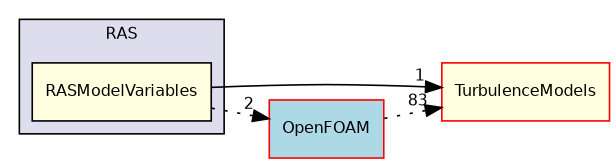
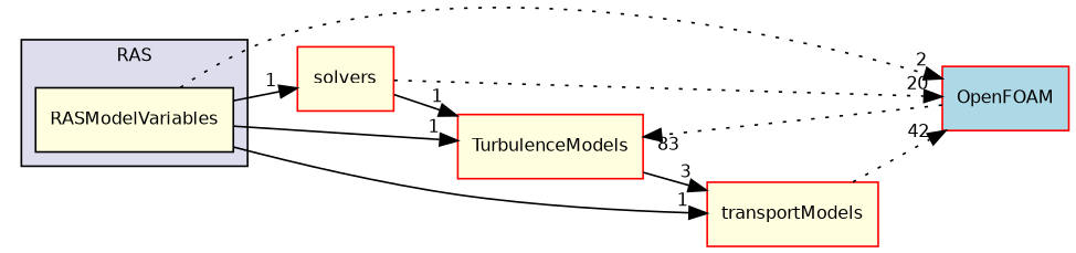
  digraph {
    compound=true
    rankdir=LR
    node [fillcolor=lightyellow fontname=Helvetica fontsize=10 shape=box style=filled color=red]
    edge [headlabel=1 labeldistance=1.5 labelfontname=Helvetica labelfontsize=10 style=solid]
    n1 [label=RASModelVariables pencolor=black color=""]
+   n2 [label=solvers]
    n3 [label=TurbulenceModels]
    n4 [fillcolor=lightblue label=OpenFOAM]
+   n5 [label=transportModels]
    subgraph cluster_1 {
      bgcolor="#ddddee"
      fontname=Helvetica
      fontsize=10
      label=RAS
      pencolor=black
      n1
    }
+   n1 -> n2
    n1 -> n3
    n1 -> n4 [headlabel=2 style=dotted]
+   n1 -> n5
+   n2 -> n3
+   n2 -> n4 [headlabel=20 style=dotted]
+   n3 -> n5 [headlabel=3]
    n4 -> n3 [headlabel=83 style=dotted]
+   n5 -> n4 [headlabel=42 style=dotted]
  }
